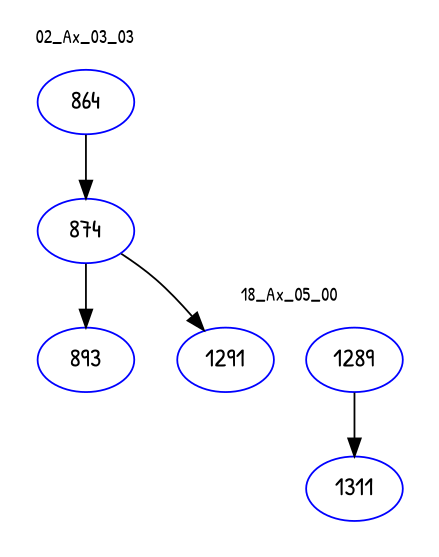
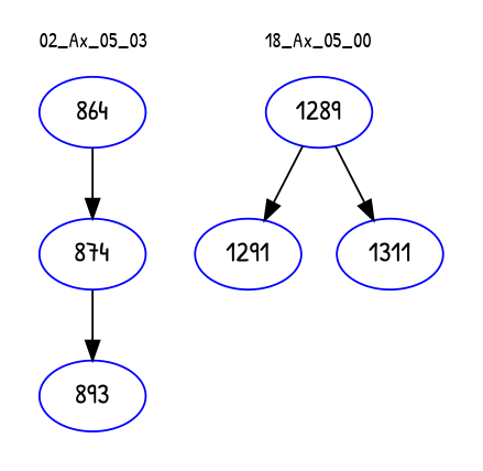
  digraph {
    fontname="Patrick Hand"
    node [color=blue fontname="Patrick Hand"]
    edge [color=black fontname="Patrick Hand"]
    n1 [label=864]
    n2 [label=874]
    n3 [label=893]
    n4 [label=1289]
    n5 [label=1291]
    n6 [label=1311]
    subgraph cluster_1 {
      color=white
      fontsize=10
-     label="02_Ax_03_03"
+     label="02_Ax_05_03"
      n1
      n2
      n3
    }
    subgraph cluster_2 {
      color=white
      fontsize=10
      label="18_Ax_05_00"
      n4
      n5
      n6
    }
    n1 -> n2
    n2 -> n3
-   n2 -> n5
+   n4 -> n5
    n4 -> n6
  }
